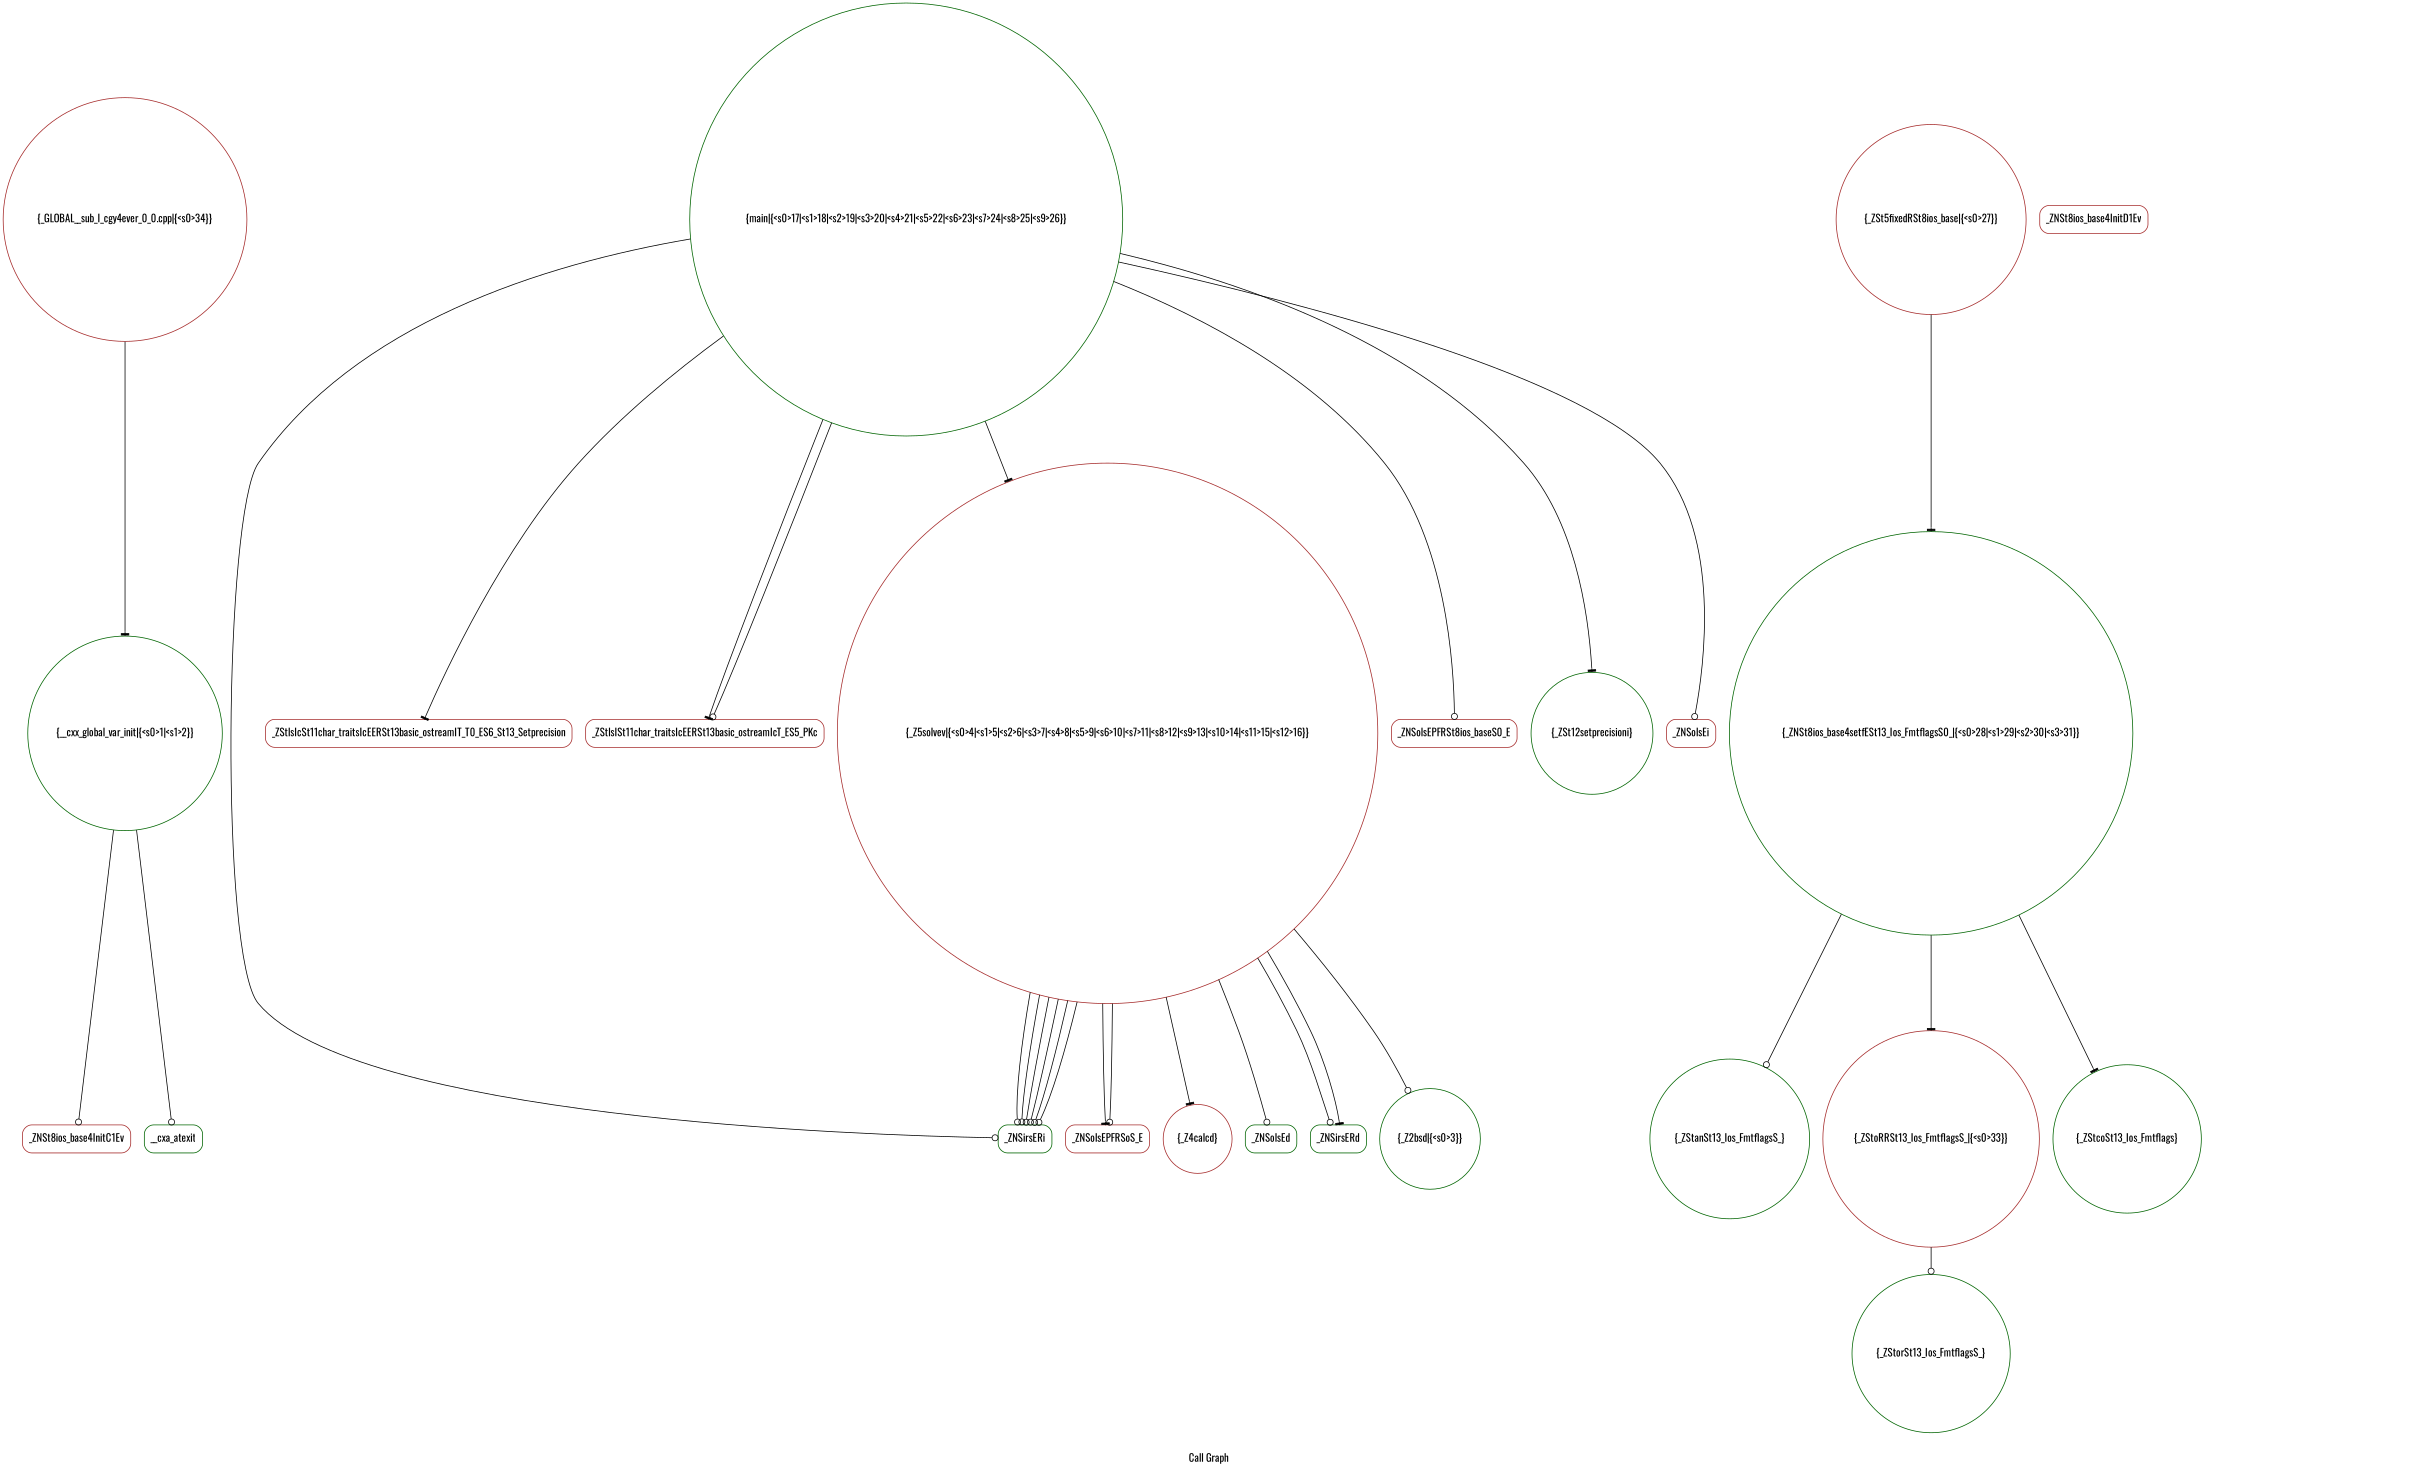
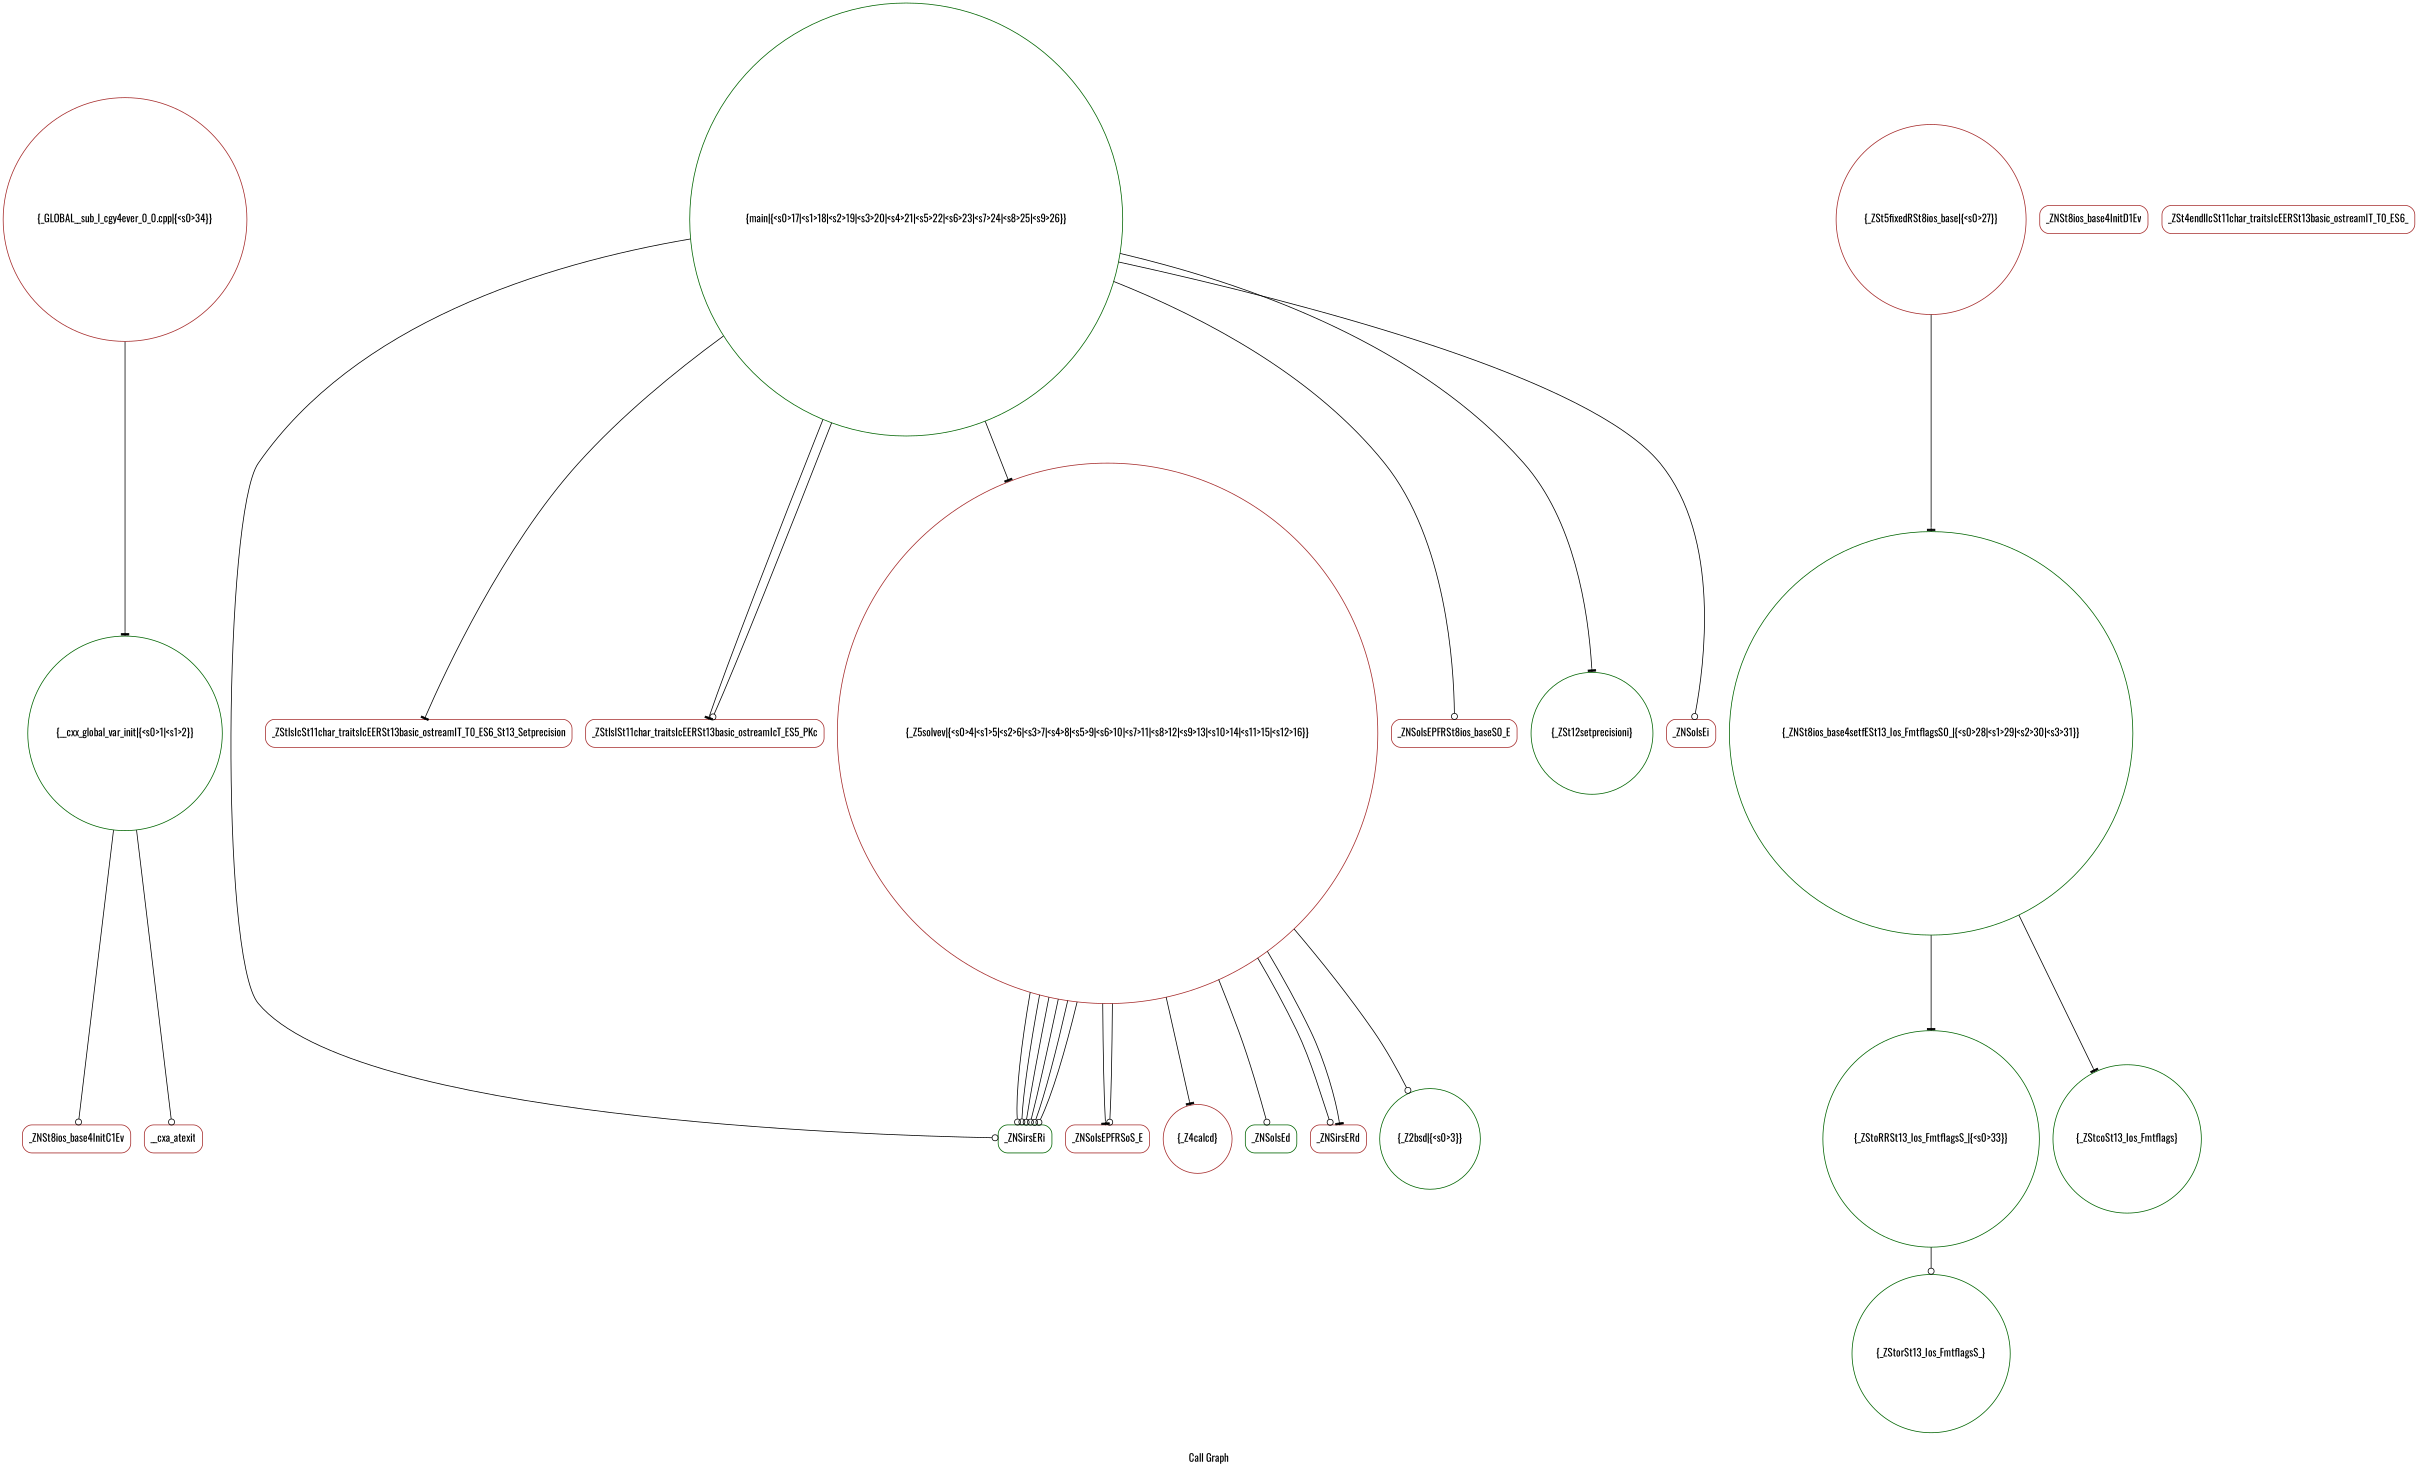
  digraph {
    fontname=Oswald
    label="Call Graph"
    node [color=brown fontname=Oswald shape=circle]
    edge [arrowhead=odot color=black fontname=Oswald tailport=s0]
    n1 [color=darkgreen label="{__cxx_global_var_init|{<s0>1|<s1>2}}"]
    n2 [label="{_ZNSt8ios_base4InitC1Ev}" shape=Mrecord]
-   n3 [color=darkgreen label="{__cxa_atexit}" shape=Mrecord]
+   n3 [label="{__cxa_atexit}" shape=Mrecord]
    n4 [label="{_GLOBAL__sub_I_cgy4ever_0_0.cpp|{<s0>34}}"]
    n5 [color=darkgreen label="{_ZNSirsERi}" shape=Mrecord]
    n6 [label="{_ZStlsIcSt11char_traitsIcEERSt13basic_ostreamIT_T0_ES6_St13_Setprecision}" shape=Mrecord]
-   n7 [color=darkgreen label="{_ZStanSt13_Ios_FmtflagsS_}"]
    n8 [label="{_ZNSt8ios_base4InitD1Ev}" shape=Mrecord]
    n9 [label="{_ZNSolsEPFRSoS_E}" shape=Mrecord]
    n10 [label="{_ZSt5fixedRSt8ios_base|{<s0>27}}"]
    n11 [color=darkgreen label="{_ZNSt8ios_base4setfESt13_Ios_FmtflagsS0_|{<s0>28|<s1>29|<s2>30|<s3>31}}"]
-   n12 [label="{_ZStoRRSt13_Ios_FmtflagsS_|{<s0>33}}"]
+   n12 [color=darkgreen label="{_ZStoRRSt13_Ios_FmtflagsS_|{<s0>33}}"]
    n13 [color=darkgreen label="{_ZStcoSt13_Ios_Fmtflags}"]
    n14 [color=darkgreen label="{_ZStorSt13_Ios_FmtflagsS_}"]
    n15 [label="{_Z4calcd}"]
    n16 [color=darkgreen label="{_ZNSolsEd}" shape=Mrecord]
    n17 [label="{_ZStlsISt11char_traitsIcEERSt13basic_ostreamIcT_ES5_PKc}" shape=Mrecord]
    n18 [label="{_Z5solvev|{<s0>4|<s1>5|<s2>6|<s3>7|<s4>8|<s5>9|<s6>10|<s7>11|<s8>12|<s9>13|<s10>14|<s11>15|<s12>16}}"]
-   n19 [color=darkgreen label="{_ZNSirsERd}" shape=Mrecord]
+   n19 [label="{_ZNSirsERd}" shape=Mrecord]
    n20 [color=darkgreen label="{_Z2bsd|{<s0>3}}"]
    n21 [label="{_ZNSolsEPFRSt8ios_baseS0_E}" shape=Mrecord]
+   n22 [label="{_ZSt4endlIcSt11char_traitsIcEERSt13basic_ostreamIT_T0_ES6_}" shape=Mrecord]
    n23 [color=darkgreen label="{_ZSt12setprecisioni}"]
    n24 [color=darkgreen label="{main|{<s0>17|<s1>18|<s2>19|<s3>20|<s4>21|<s5>22|<s6>23|<s7>24|<s8>25|<s9>26}}"]
    n25 [label="{_ZNSolsEi}" shape=Mrecord]
    n1 -> n2
    n1 -> n3 [tailport=s1]
    n4 -> n1 [arrowhead=tee]
    n10 -> n11 [arrowhead=tee]
-   n11 -> n7 [tailport=s2]
    n11 -> n12 [arrowhead=tee tailport=s3]
    n11 -> n13 [arrowhead=tee]
    n12 -> n14
    n18 -> n5
    n18 -> n5 [tailport=s1]
    n18 -> n5 [tailport=s2]
    n18 -> n5 [tailport=s3]
    n18 -> n5 [tailport=s4]
    n18 -> n5 [tailport=s6]
    n18 -> n9 [arrowhead=tee tailport=s9]
    n18 -> n9 [tailport=s12]
    n18 -> n15 [arrowhead=tee tailport=s8]
    n18 -> n16 [tailport=s11]
    n18 -> n19 [tailport=s5]
    n18 -> n19 [arrowhead=tee tailport=s7]
    n18 -> n20 [tailport=s10]
    n24 -> n5 [tailport=s5]
    n24 -> n6 [arrowhead=tee tailport=s4]
    n24 -> n17 [arrowhead=tee tailport=s6]
    n24 -> n17 [tailport=s8]
    n24 -> n18 [arrowhead=tee tailport=s9]
    n24 -> n21 [tailport=s2]
    n24 -> n23 [arrowhead=tee tailport=s3]
    n24 -> n25 [tailport=s7]
  }
